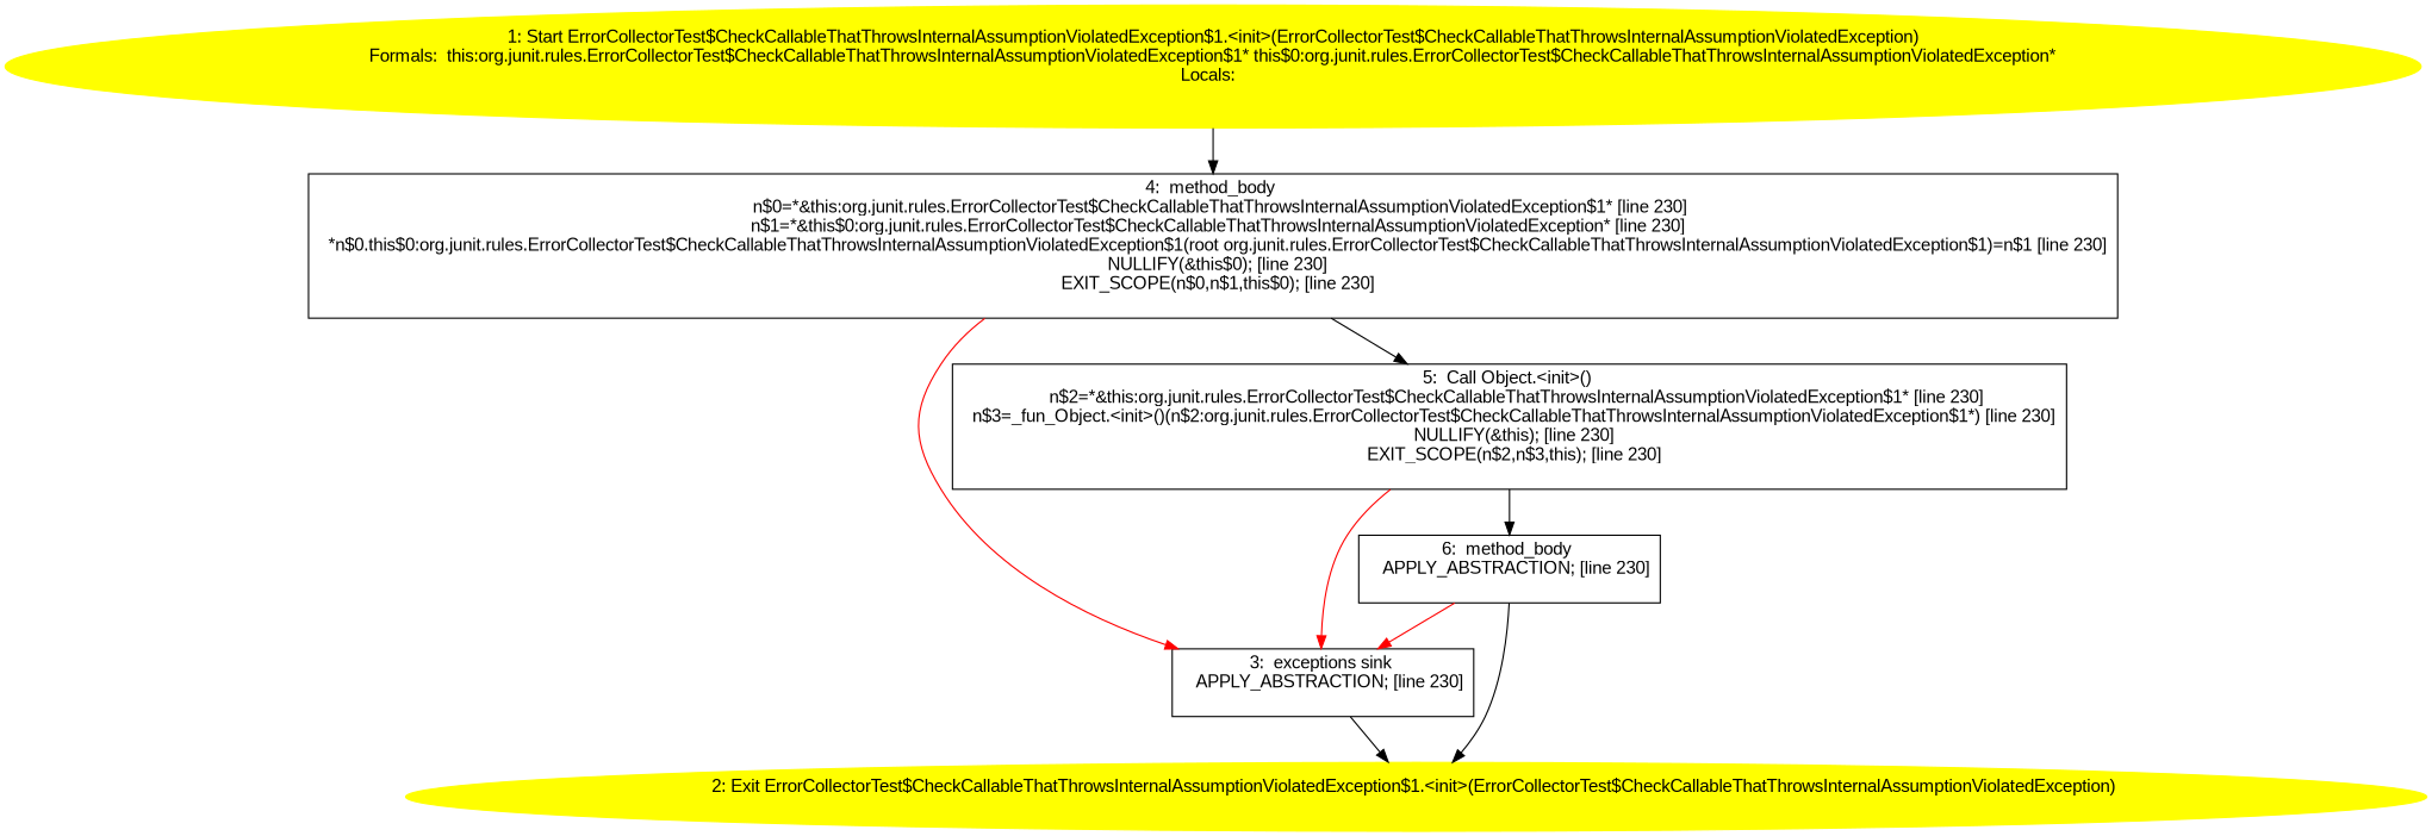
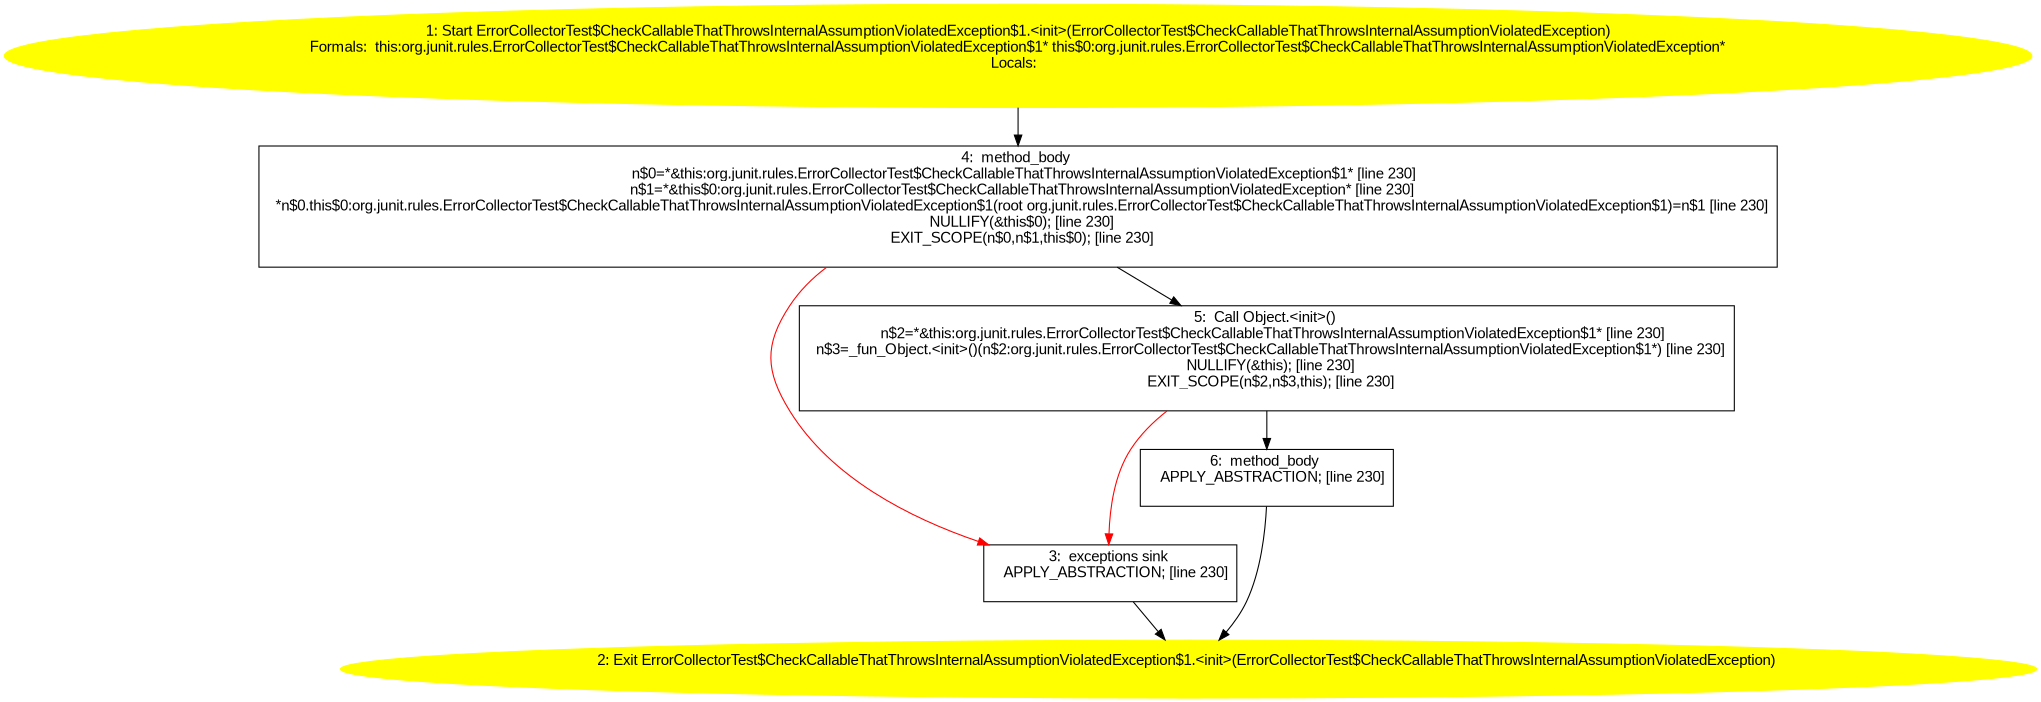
  digraph {
    fontname="Liberation Sans"
    node [fontname="Liberation Sans" shape=box]
    edge [fontname="Liberation Sans"]
    n1 [color=yellow label="1: Start ErrorCollectorTest$CheckCallableThatThrowsInternalAssumptionViolatedException$1.<init>(ErrorCollectorTest$CheckCallableThatThrowsInternalAssumptionViolatedException)\nFormals:  this:org.junit.rules.ErrorCollectorTest$CheckCallableThatThrowsInternalAssumptionViolatedException$1* this$0:org.junit.rules.ErrorCollectorTest$CheckCallableThatThrowsInternalAssumptionViolatedException*\nLocals:  \n  " style=filled shape=""]
    n2 [label="4:  method_body \n   n$0=*&this:org.junit.rules.ErrorCollectorTest$CheckCallableThatThrowsInternalAssumptionViolatedException$1* [line 230]\n  n$1=*&this$0:org.junit.rules.ErrorCollectorTest$CheckCallableThatThrowsInternalAssumptionViolatedException* [line 230]\n  *n$0.this$0:org.junit.rules.ErrorCollectorTest$CheckCallableThatThrowsInternalAssumptionViolatedException$1(root org.junit.rules.ErrorCollectorTest$CheckCallableThatThrowsInternalAssumptionViolatedException$1)=n$1 [line 230]\n  NULLIFY(&this$0); [line 230]\n  EXIT_SCOPE(n$0,n$1,this$0); [line 230]\n "]
    n3 [label="3:  exceptions sink \n   APPLY_ABSTRACTION; [line 230]\n "]
    n4 [label="5:  Call Object.<init>() \n   n$2=*&this:org.junit.rules.ErrorCollectorTest$CheckCallableThatThrowsInternalAssumptionViolatedException$1* [line 230]\n  n$3=_fun_Object.<init>()(n$2:org.junit.rules.ErrorCollectorTest$CheckCallableThatThrowsInternalAssumptionViolatedException$1*) [line 230]\n  NULLIFY(&this); [line 230]\n  EXIT_SCOPE(n$2,n$3,this); [line 230]\n "]
    n5 [color=yellow label="2: Exit ErrorCollectorTest$CheckCallableThatThrowsInternalAssumptionViolatedException$1.<init>(ErrorCollectorTest$CheckCallableThatThrowsInternalAssumptionViolatedException) \n  " style=filled shape=""]
    n6 [label="6:  method_body \n   APPLY_ABSTRACTION; [line 230]\n "]
    n1 -> n2
    n2 -> n3 [color=red]
    n2 -> n4
    n3 -> n5
    n4 -> n3 [color=red]
    n4 -> n6
-   n6 -> n3 [color=red]
    n6 -> n5
  }
